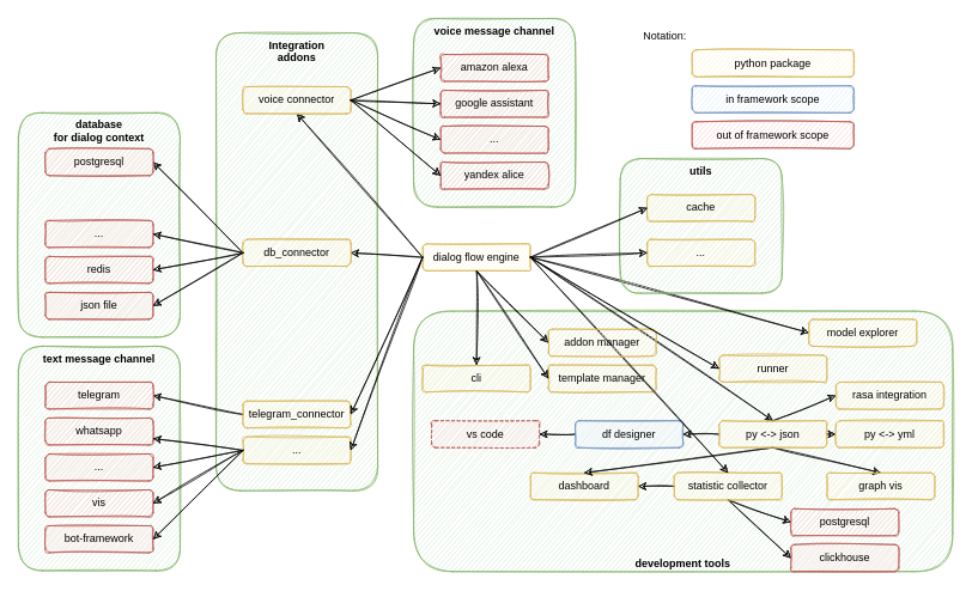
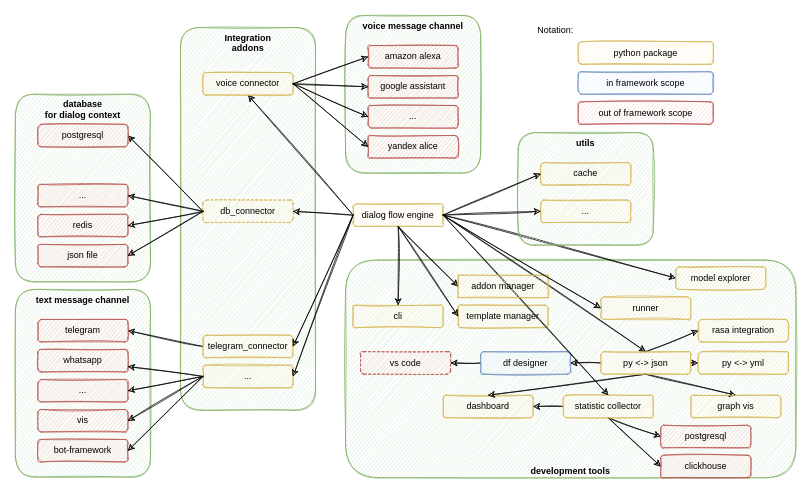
  <mxCell id="0" />
  <mxCell id="1" parent="0" />
  <mxCell id="2" value="development tools" style="rounded=1;whiteSpace=wrap;html=1;verticalAlign=bottom;fillColor=#d5e8d4;strokeColor=#82b366;fontStyle=1;sketch=1;" parent="1" vertex="1"><mxGeometry x="460" y="346" width="600" height="290" as="geometry" /></mxCell>
  <mxCell id="3" value="database&lt;br&gt;for dialog context" style="rounded=1;whiteSpace=wrap;html=1;verticalAlign=top;fillColor=#d5e8d4;strokeColor=#82b366;fontStyle=1;sketch=1;" parent="1" vertex="1"><mxGeometry x="20" y="125" width="180" height="250" as="geometry" /></mxCell>
  <mxCell id="4" value="Integration&lt;br&gt;addons" style="rounded=1;whiteSpace=wrap;html=1;verticalAlign=top;fillColor=#d5e8d4;strokeColor=#82b366;fontStyle=1;sketch=1;" parent="1" vertex="1"><mxGeometry x="240" y="36" width="180" height="510" as="geometry" /></mxCell>
  <mxCell id="5" style="edgeStyle=none;html=1;exitX=0;exitY=0.5;exitDx=0;exitDy=0;entryX=1;entryY=0.5;entryDx=0;entryDy=0;sketch=1;" parent="1" source="11" target="13" edge="1"><mxGeometry relative="1" as="geometry" /></mxCell>
  <mxCell id="6" style="edgeStyle=none;html=1;exitX=0;exitY=0.5;exitDx=0;exitDy=0;entryX=0.5;entryY=1;entryDx=0;entryDy=0;sketch=1;" parent="1" source="11" target="53" edge="1"><mxGeometry relative="1" as="geometry" /></mxCell>
  <mxCell id="7" style="edgeStyle=none;html=1;exitX=1;exitY=0.5;exitDx=0;exitDy=0;entryX=0.5;entryY=0;entryDx=0;entryDy=0;sketch=1;" parent="1" source="11" target="75" edge="1"><mxGeometry relative="1" as="geometry" /></mxCell>
  <mxCell id="8" style="edgeStyle=none;html=1;exitX=0.5;exitY=1;exitDx=0;exitDy=0;entryX=0;entryY=0.5;entryDx=0;entryDy=0;sketch=1;" parent="1" source="11" target="76" edge="1"><mxGeometry relative="1" as="geometry" /></mxCell>
  <mxCell id="9" style="edgeStyle=none;html=1;exitX=1;exitY=0.5;exitDx=0;exitDy=0;entryX=0;entryY=0.5;entryDx=0;entryDy=0;sketch=1;" parent="1" source="11" target="68" edge="1"><mxGeometry relative="1" as="geometry" /></mxCell>
  <mxCell id="10" style="edgeStyle=none;html=1;exitX=0.5;exitY=1;exitDx=0;exitDy=0;entryX=0.5;entryY=0;entryDx=0;entryDy=0;sketch=1;" parent="1" source="11" target="70" edge="1"><mxGeometry relative="1" as="geometry" /></mxCell>
  <mxCell id="11" value="dialog flow engine" style="rounded=1;whiteSpace=wrap;html=1;fillColor=#fff2cc;strokeColor=#d6b656;sketch=1;" parent="1" vertex="1"><mxGeometry x="470" y="271" width="120" height="30" as="geometry" /></mxCell>
  <mxCell id="12" style="edgeStyle=none;html=1;exitX=0;exitY=0.5;exitDx=0;exitDy=0;entryX=1;entryY=0.5;entryDx=0;entryDy=0;sketch=1;" parent="1" source="13" target="14" edge="1"><mxGeometry relative="1" as="geometry" /></mxCell>
- <mxCell id="13" value="db_connector" style="rounded=1;whiteSpace=wrap;html=1;fillColor=#fff2cc;strokeColor=#d6b656;sketch=1;" parent="1" vertex="1"><mxGeometry x="270" y="266" width="120" height="30" as="geometry" /></mxCell>
+ <mxCell id="13" value="db_connector" style="rounded=1;whiteSpace=wrap;html=1;fillColor=#fff2cc;strokeColor=#d6b656;sketch=1;dashed=1;" parent="1" vertex="1"><mxGeometry x="270" y="266" width="120" height="30" as="geometry" /></mxCell>
  <mxCell id="14" value="postgresql" style="rounded=1;whiteSpace=wrap;html=1;fillColor=#f8cecc;strokeColor=#b85450;sketch=1;" parent="1" vertex="1"><mxGeometry x="50" y="165" width="120" height="30" as="geometry" /></mxCell>
  <mxCell id="15" value="..." style="rounded=1;whiteSpace=wrap;html=1;fillColor=#f8cecc;strokeColor=#b85450;sketch=1;" parent="1" vertex="1"><mxGeometry x="50" y="245" width="120" height="30" as="geometry" /></mxCell>
  <mxCell id="16" value="json file" style="rounded=1;whiteSpace=wrap;html=1;fillColor=#f8cecc;strokeColor=#b85450;sketch=1;" parent="1" vertex="1"><mxGeometry x="50" y="325" width="120" height="30" as="geometry" /></mxCell>
  <mxCell id="17" style="edgeStyle=none;html=1;exitX=0;exitY=0.5;exitDx=0;exitDy=0;entryX=1;entryY=0.5;entryDx=0;entryDy=0;sketch=1;" parent="1" source="13" target="15" edge="1"><mxGeometry relative="1" as="geometry" /></mxCell>
  <mxCell id="18" style="edgeStyle=none;html=1;exitX=0;exitY=0.5;exitDx=0;exitDy=0;entryX=1;entryY=0.5;entryDx=0;entryDy=0;sketch=1;" parent="1" source="13" target="16" edge="1"><mxGeometry relative="1" as="geometry" /></mxCell>
  <mxCell id="19" value="redis" style="rounded=1;whiteSpace=wrap;html=1;fillColor=#f8cecc;strokeColor=#b85450;sketch=1;" parent="1" vertex="1"><mxGeometry x="50" y="285" width="120" height="30" as="geometry" /></mxCell>
  <mxCell id="20" value="python package" style="rounded=1;whiteSpace=wrap;html=1;fillColor=#fff2cc;strokeColor=#d6b656;sketch=1;" parent="1" vertex="1"><mxGeometry x="770" y="55" width="180" height="30" as="geometry" /></mxCell>
  <mxCell id="21" value="Notation:" style="text;html=1;strokeColor=none;fillColor=none;align=center;verticalAlign=middle;whiteSpace=wrap;rounded=0;sketch=1;" parent="1" vertex="1"><mxGeometry x="710" y="25" width="60" height="30" as="geometry" /></mxCell>
  <mxCell id="22" value="in framework scope" style="rounded=1;whiteSpace=wrap;html=1;fillColor=#dae8fc;strokeColor=#6c8ebf;sketch=1;" parent="1" vertex="1"><mxGeometry x="770" y="95" width="180" height="30" as="geometry" /></mxCell>
  <mxCell id="23" value="out of framework scope" style="rounded=1;whiteSpace=wrap;html=1;fillColor=#f8cecc;strokeColor=#b85450;sketch=1;" parent="1" vertex="1"><mxGeometry x="770" y="135" width="180" height="30" as="geometry" /></mxCell>
  <mxCell id="24" value="text message channel" style="rounded=1;whiteSpace=wrap;html=1;verticalAlign=top;fillColor=#d5e8d4;strokeColor=#82b366;fontStyle=1;sketch=1;" parent="1" vertex="1"><mxGeometry x="20" y="385" width="180" height="250" as="geometry" /></mxCell>
  <mxCell id="25" style="edgeStyle=none;html=1;exitX=0;exitY=0.5;exitDx=0;exitDy=0;entryX=1;entryY=0.5;entryDx=0;entryDy=0;sketch=1;" parent="1" source="26" target="27" edge="1"><mxGeometry relative="1" as="geometry" /></mxCell>
  <mxCell id="26" value="telegram_connector" style="rounded=1;whiteSpace=wrap;html=1;fillColor=#fff2cc;strokeColor=#d6b656;sketch=1;" parent="1" vertex="1"><mxGeometry x="270" y="446" width="120" height="30" as="geometry" /></mxCell>
  <mxCell id="27" value="telegram" style="rounded=1;whiteSpace=wrap;html=1;fillColor=#f8cecc;strokeColor=#b85450;sketch=1;" parent="1" vertex="1"><mxGeometry x="50" y="425" width="120" height="30" as="geometry" /></mxCell>
  <mxCell id="28" value="whatsapp" style="rounded=1;whiteSpace=wrap;html=1;fillColor=#f8cecc;strokeColor=#b85450;sketch=1;" parent="1" vertex="1"><mxGeometry x="50" y="465" width="120" height="30" as="geometry" /></mxCell>
  <mxCell id="29" value="..." style="rounded=1;whiteSpace=wrap;html=1;fillColor=#f8cecc;strokeColor=#b85450;sketch=1;" parent="1" vertex="1"><mxGeometry x="50" y="505" width="120" height="30" as="geometry" /></mxCell>
  <mxCell id="30" value="bot-framework" style="rounded=1;whiteSpace=wrap;html=1;fillColor=#f8cecc;strokeColor=#b85450;sketch=1;" parent="1" vertex="1"><mxGeometry x="50" y="585" width="120" height="30" as="geometry" /></mxCell>
  <mxCell id="31" value="vis" style="rounded=1;whiteSpace=wrap;html=1;fillColor=#f8cecc;strokeColor=#b85450;sketch=1;" parent="1" vertex="1"><mxGeometry x="50" y="545" width="120" height="30" as="geometry" /></mxCell>
  <mxCell id="32" style="edgeStyle=none;html=1;exitX=0;exitY=0.5;exitDx=0;exitDy=0;entryX=1;entryY=0.5;entryDx=0;entryDy=0;sketch=1;" parent="1" source="11" target="26" edge="1"><mxGeometry relative="1" as="geometry" /></mxCell>
  <mxCell id="33" style="edgeStyle=none;html=1;exitX=0;exitY=0.5;exitDx=0;exitDy=0;sketch=1;" parent="1" source="34" target="28" edge="1"><mxGeometry relative="1" as="geometry" /></mxCell>
  <mxCell id="34" value="..." style="rounded=1;whiteSpace=wrap;html=1;fillColor=#fff2cc;strokeColor=#d6b656;sketch=1;" parent="1" vertex="1"><mxGeometry x="270" y="486" width="120" height="30" as="geometry" /></mxCell>
  <mxCell id="35" style="edgeStyle=none;html=1;exitX=0;exitY=0.5;exitDx=0;exitDy=0;entryX=1;entryY=0.5;entryDx=0;entryDy=0;sketch=1;" parent="1" source="11" target="34" edge="1"><mxGeometry relative="1" as="geometry" /></mxCell>
  <mxCell id="36" style="edgeStyle=none;html=1;exitX=0;exitY=0.5;exitDx=0;exitDy=0;entryX=1;entryY=0.5;entryDx=0;entryDy=0;sketch=1;" parent="1" source="34" target="29" edge="1"><mxGeometry relative="1" as="geometry" /></mxCell>
  <mxCell id="37" style="edgeStyle=none;html=1;exitX=0;exitY=0.5;exitDx=0;exitDy=0;entryX=1;entryY=0.5;entryDx=0;entryDy=0;sketch=1;" parent="1" source="34" target="31" edge="1"><mxGeometry relative="1" as="geometry" /></mxCell>
  <mxCell id="38" style="edgeStyle=none;html=1;exitX=0;exitY=0.5;exitDx=0;exitDy=0;entryX=1;entryY=0.5;entryDx=0;entryDy=0;sketch=1;" parent="1" source="34" target="30" edge="1"><mxGeometry relative="1" as="geometry" /></mxCell>
  <mxCell id="39" style="edgeStyle=none;html=1;exitX=0;exitY=0.5;exitDx=0;exitDy=0;entryX=1;entryY=0.5;entryDx=0;entryDy=0;sketch=1;" parent="1" source="13" target="19" edge="1"><mxGeometry relative="1" as="geometry" /></mxCell>
  <mxCell id="40" value="vs code" style="rounded=1;whiteSpace=wrap;html=1;fillColor=#f8cecc;strokeColor=#b85450;sketch=1;dashed=1;" parent="1" vertex="1"><mxGeometry x="480" y="468" width="120" height="30" as="geometry" /></mxCell>
  <mxCell id="41" style="edgeStyle=none;html=1;exitX=0;exitY=0.5;exitDx=0;exitDy=0;entryX=1;entryY=0.5;entryDx=0;entryDy=0;sketch=1;" parent="1" source="42" target="40" edge="1"><mxGeometry relative="1" as="geometry" /></mxCell>
  <mxCell id="42" value="df designer" style="rounded=1;whiteSpace=wrap;html=1;fillColor=#dae8fc;strokeColor=#6c8ebf;sketch=1;" parent="1" vertex="1"><mxGeometry x="640" y="468" width="120" height="30" as="geometry" /></mxCell>
  <mxCell id="43" style="edgeStyle=none;html=1;exitX=0;exitY=0.5;exitDx=0;exitDy=0;entryX=1;entryY=0.5;entryDx=0;entryDy=0;sketch=1;" parent="1" source="75" target="42" edge="1"><mxGeometry relative="1" as="geometry" /></mxCell>
  <mxCell id="44" style="edgeStyle=none;html=1;exitX=1;exitY=0.5;exitDx=0;exitDy=0;entryX=0;entryY=0.5;entryDx=0;entryDy=0;sketch=1;" parent="1" source="75" target="69" edge="1"><mxGeometry relative="1" as="geometry" /></mxCell>
  <mxCell id="45" style="edgeStyle=none;html=1;exitX=0.5;exitY=1;exitDx=0;exitDy=0;entryX=0;entryY=0.5;entryDx=0;entryDy=0;sketch=1;" parent="1" source="48" target="49" edge="1"><mxGeometry relative="1" as="geometry" /></mxCell>
  <mxCell id="46" style="edgeStyle=none;html=1;exitX=0.5;exitY=1;exitDx=0;exitDy=0;entryX=0;entryY=0.5;entryDx=0;entryDy=0;sketch=1;" parent="1" source="48" target="50" edge="1"><mxGeometry relative="1" as="geometry" /></mxCell>
  <mxCell id="47" style="edgeStyle=none;html=1;exitX=0;exitY=0.5;exitDx=0;exitDy=0;entryX=1;entryY=0.5;entryDx=0;entryDy=0;sketch=1;" parent="1" source="48" target="51" edge="1"><mxGeometry relative="1" as="geometry" /></mxCell>
  <mxCell id="48" value="statistic collector" style="rounded=1;whiteSpace=wrap;html=1;fillColor=#fff2cc;strokeColor=#d6b656;sketch=1;" parent="1" vertex="1"><mxGeometry x="750" y="526" width="120" height="30" as="geometry" /></mxCell>
  <mxCell id="49" value="postgresql" style="rounded=1;whiteSpace=wrap;html=1;fillColor=#f8cecc;strokeColor=#b85450;sketch=1;" parent="1" vertex="1"><mxGeometry x="880" y="566" width="120" height="30" as="geometry" /></mxCell>
  <mxCell id="50" value="clickhouse" style="rounded=1;whiteSpace=wrap;html=1;fillColor=#f8cecc;strokeColor=#b85450;sketch=1;" parent="1" vertex="1"><mxGeometry x="880" y="606" width="120" height="30" as="geometry" /></mxCell>
  <mxCell id="51" value="dashboard" style="rounded=1;whiteSpace=wrap;html=1;fillColor=#fff2cc;strokeColor=#d6b656;sketch=1;" parent="1" vertex="1"><mxGeometry x="590" y="526" width="120" height="30" as="geometry" /></mxCell>
  <mxCell id="52" value="template manager" style="rounded=1;whiteSpace=wrap;html=1;fillColor=#fff2cc;strokeColor=#d6b656;sketch=1;" parent="1" vertex="1"><mxGeometry x="610" y="406" width="120" height="30" as="geometry" /></mxCell>
  <mxCell id="53" value="voice connector" style="rounded=1;whiteSpace=wrap;html=1;fillColor=#fff2cc;strokeColor=#d6b656;sketch=1;" parent="1" vertex="1"><mxGeometry x="270" y="96" width="120" height="30" as="geometry" /></mxCell>
  <mxCell id="54" value="voice message channel" style="rounded=1;whiteSpace=wrap;html=1;verticalAlign=top;fillColor=#d5e8d4;strokeColor=#82b366;fontStyle=1;sketch=1;" parent="1" vertex="1"><mxGeometry x="460" y="20" width="180" height="210" as="geometry" /></mxCell>
  <mxCell id="55" value="amazon alexa" style="rounded=1;whiteSpace=wrap;html=1;fillColor=#f8cecc;strokeColor=#b85450;sketch=1;" parent="1" vertex="1"><mxGeometry x="490" y="60" width="120" height="30" as="geometry" /></mxCell>
  <mxCell id="56" value="google assistant" style="rounded=1;whiteSpace=wrap;html=1;fillColor=#f8cecc;strokeColor=#b85450;sketch=1;" parent="1" vertex="1"><mxGeometry x="490" y="100" width="120" height="30" as="geometry" /></mxCell>
  <mxCell id="57" value="..." style="rounded=1;whiteSpace=wrap;html=1;fillColor=#f8cecc;strokeColor=#b85450;sketch=1;" parent="1" vertex="1"><mxGeometry x="490" y="140" width="120" height="30" as="geometry" /></mxCell>
  <mxCell id="58" value="yandex alice" style="rounded=1;whiteSpace=wrap;html=1;fillColor=#f8cecc;strokeColor=#b85450;sketch=1;" parent="1" vertex="1"><mxGeometry x="490" y="180" width="120" height="30" as="geometry" /></mxCell>
  <mxCell id="59" style="edgeStyle=none;html=1;exitX=1;exitY=0.5;exitDx=0;exitDy=0;entryX=0;entryY=0.5;entryDx=0;entryDy=0;sketch=1;" parent="1" source="53" target="56" edge="1"><mxGeometry relative="1" as="geometry" /></mxCell>
  <mxCell id="60" style="edgeStyle=none;html=1;exitX=1;exitY=0.5;exitDx=0;exitDy=0;entryX=0;entryY=0.5;entryDx=0;entryDy=0;sketch=1;" parent="1" source="53" target="57" edge="1"><mxGeometry relative="1" as="geometry" /></mxCell>
  <mxCell id="61" style="edgeStyle=none;html=1;exitX=1;exitY=0.5;exitDx=0;exitDy=0;entryX=0;entryY=0.5;entryDx=0;entryDy=0;sketch=1;" parent="1" source="53" target="55" edge="1"><mxGeometry relative="1" as="geometry" /></mxCell>
  <mxCell id="62" style="edgeStyle=none;html=1;exitX=0.5;exitY=1;exitDx=0;exitDy=0;entryX=0;entryY=0.5;entryDx=0;entryDy=0;sketch=1;" parent="1" source="11" target="52" edge="1"><mxGeometry relative="1" as="geometry" /></mxCell>
  <mxCell id="63" value="utils" style="rounded=1;whiteSpace=wrap;html=1;verticalAlign=top;fillColor=#d5e8d4;strokeColor=#82b366;fontStyle=1;sketch=1;" parent="1" vertex="1"><mxGeometry x="690" y="176" width="180" height="150" as="geometry" /></mxCell>
  <mxCell id="64" value="cache" style="rounded=1;whiteSpace=wrap;html=1;fillColor=#fff2cc;strokeColor=#d6b656;sketch=1;" parent="1" vertex="1"><mxGeometry x="720" y="216" width="120" height="30" as="geometry" /></mxCell>
  <mxCell id="65" value="..." style="rounded=1;whiteSpace=wrap;html=1;fillColor=#fff2cc;strokeColor=#d6b656;sketch=1;" parent="1" vertex="1"><mxGeometry x="720" y="266" width="120" height="30" as="geometry" /></mxCell>
  <mxCell id="66" style="edgeStyle=none;html=1;exitX=1;exitY=0.5;exitDx=0;exitDy=0;entryX=0;entryY=0.5;entryDx=0;entryDy=0;sketch=1;" parent="1" source="11" target="65" edge="1"><mxGeometry relative="1" as="geometry" /></mxCell>
  <mxCell id="67" style="edgeStyle=none;html=1;exitX=1;exitY=0.5;exitDx=0;exitDy=0;entryX=0;entryY=0.5;entryDx=0;entryDy=0;sketch=1;" parent="1" source="11" target="64" edge="1"><mxGeometry relative="1" as="geometry" /></mxCell>
  <mxCell id="68" value="model explorer" style="rounded=1;whiteSpace=wrap;html=1;fillColor=#fff2cc;strokeColor=#d6b656;sketch=1;" parent="1" vertex="1"><mxGeometry x="900" y="355" width="120" height="30" as="geometry" /></mxCell>
  <mxCell id="69" value="py &amp;lt;-&amp;gt; yml" style="rounded=1;whiteSpace=wrap;html=1;fillColor=#fff2cc;strokeColor=#d6b656;sketch=1;" parent="1" vertex="1"><mxGeometry x="930" y="468" width="120" height="30" as="geometry" /></mxCell>
  <mxCell id="70" value="cli" style="rounded=1;whiteSpace=wrap;html=1;fillColor=#fff2cc;strokeColor=#d6b656;sketch=1;" parent="1" vertex="1"><mxGeometry x="470" y="406" width="120" height="30" as="geometry" /></mxCell>
  <mxCell id="71" style="edgeStyle=none;html=1;exitX=1;exitY=0.5;exitDx=0;exitDy=0;entryX=0.5;entryY=0;entryDx=0;entryDy=0;sketch=1;" parent="1" source="11" target="48" edge="1"><mxGeometry relative="1" as="geometry" /></mxCell>
  <mxCell id="72" style="edgeStyle=none;html=1;exitX=0.5;exitY=0;exitDx=0;exitDy=0;entryX=0;entryY=0.5;entryDx=0;entryDy=0;sketch=1;" parent="1" source="75" target="78" edge="1"><mxGeometry relative="1" as="geometry" /></mxCell>
  <mxCell id="73" style="edgeStyle=none;html=1;exitX=0.5;exitY=1;exitDx=0;exitDy=0;entryX=0.5;entryY=0;entryDx=0;entryDy=0;sketch=1;" parent="1" source="75" target="51" edge="1"><mxGeometry relative="1" as="geometry" /></mxCell>
  <mxCell id="74" style="edgeStyle=none;html=1;exitX=0.5;exitY=1;exitDx=0;exitDy=0;entryX=0.5;entryY=0;entryDx=0;entryDy=0;sketch=1;" parent="1" source="75" target="79" edge="1"><mxGeometry relative="1" as="geometry" /></mxCell>
  <mxCell id="75" value="py &amp;lt;-&amp;gt; json" style="rounded=1;whiteSpace=wrap;html=1;fillColor=#fff2cc;strokeColor=#d6b656;sketch=1;" parent="1" vertex="1"><mxGeometry x="800" y="468" width="120" height="30" as="geometry" /></mxCell>
- <mxCell id="76" value="addon manager" style="rounded=1;whiteSpace=wrap;html=1;fillColor=#fff2cc;strokeColor=#d6b656;sketch=1;" parent="1" vertex="1"><mxGeometry x="610" y="366" width="120" height="30" as="geometry" /></mxCell>
+ <mxCell id="76" value="addon manager" style="whiteSpace=wrap;html=1;fillColor=#fff2cc;strokeColor=#d6b656;sketch=1;rounded=0;" parent="1" vertex="1"><mxGeometry x="610" y="366" width="120" height="30" as="geometry" /></mxCell>
  <mxCell id="77" style="edgeStyle=none;html=1;exitX=1;exitY=0.5;exitDx=0;exitDy=0;entryX=0;entryY=0.5;entryDx=0;entryDy=0;sketch=1;" parent="1" source="53" target="58" edge="1"><mxGeometry relative="1" as="geometry" /></mxCell>
  <mxCell id="78" value="rasa integration" style="rounded=1;whiteSpace=wrap;html=1;fillColor=#fff2cc;strokeColor=#d6b656;sketch=1;" parent="1" vertex="1"><mxGeometry x="930" y="425" width="120" height="30" as="geometry" /></mxCell>
  <mxCell id="79" value="&lt;span style=&quot;font-weight: normal&quot;&gt;graph&lt;/span&gt; &lt;span style=&quot;font-weight: normal&quot;&gt;vis&lt;/span&gt;" style="rounded=1;whiteSpace=wrap;html=1;fillColor=#fff2cc;strokeColor=#d6b656;fontStyle=1;sketch=1;" parent="1" vertex="1"><mxGeometry x="920" y="526" width="120" height="30" as="geometry" /></mxCell>
  <mxCell id="80" value="runner" style="rounded=1;whiteSpace=wrap;html=1;fillColor=#fff2cc;strokeColor=#d6b656;sketch=1;" parent="1" vertex="1"><mxGeometry x="800" y="395" width="120" height="30" as="geometry" /></mxCell>
  <mxCell id="81" style="edgeStyle=none;html=1;exitX=1;exitY=0.5;exitDx=0;exitDy=0;entryX=0;entryY=0.5;entryDx=0;entryDy=0;sketch=1;" parent="1" source="11" target="80" edge="1"><mxGeometry relative="1" as="geometry" /></mxCell>
